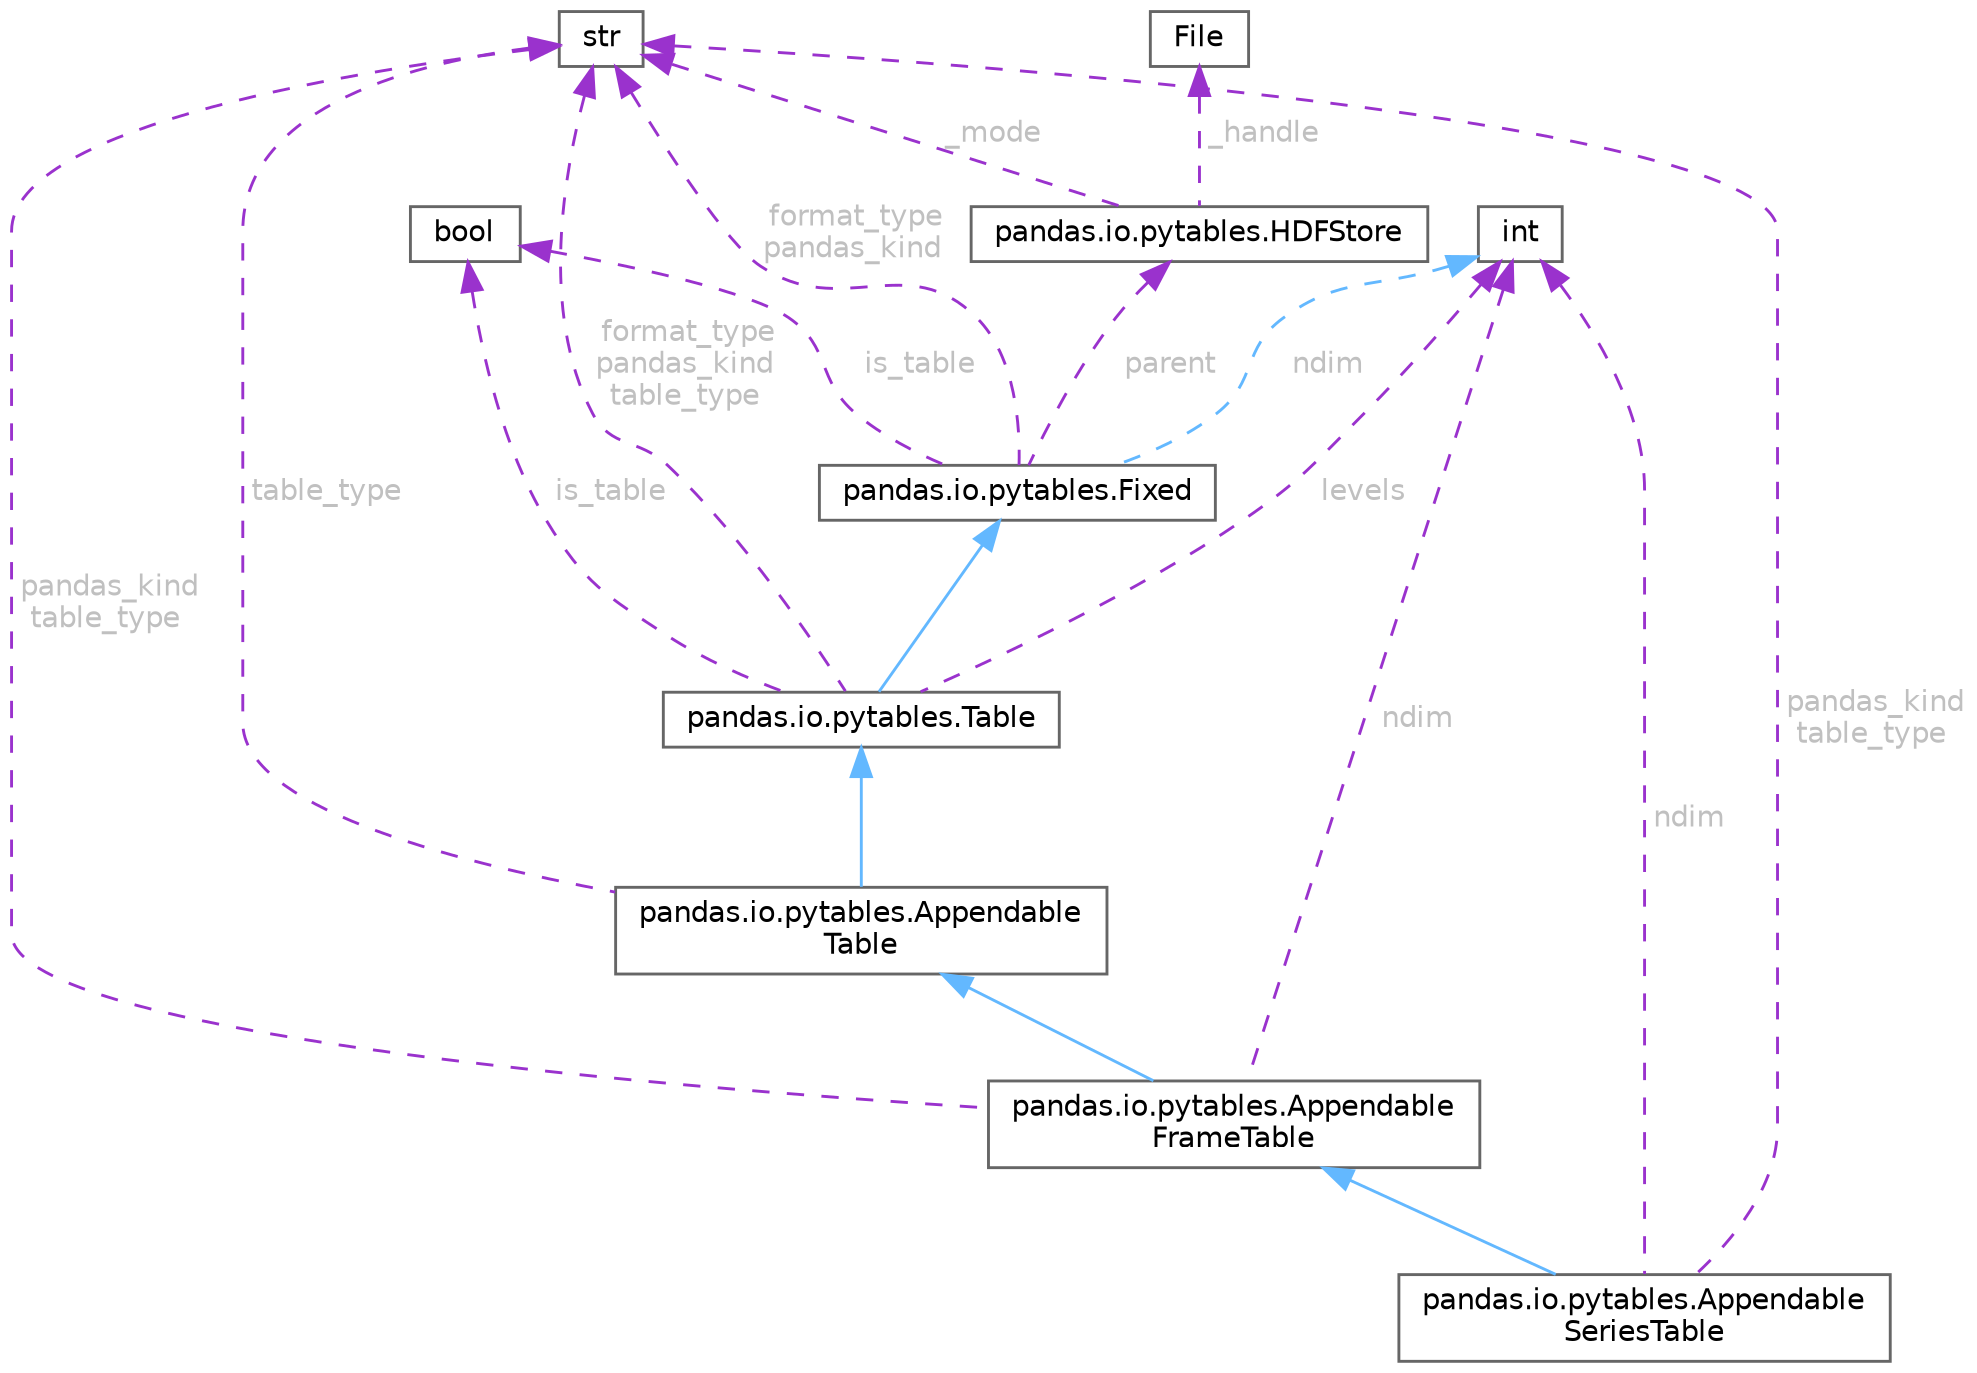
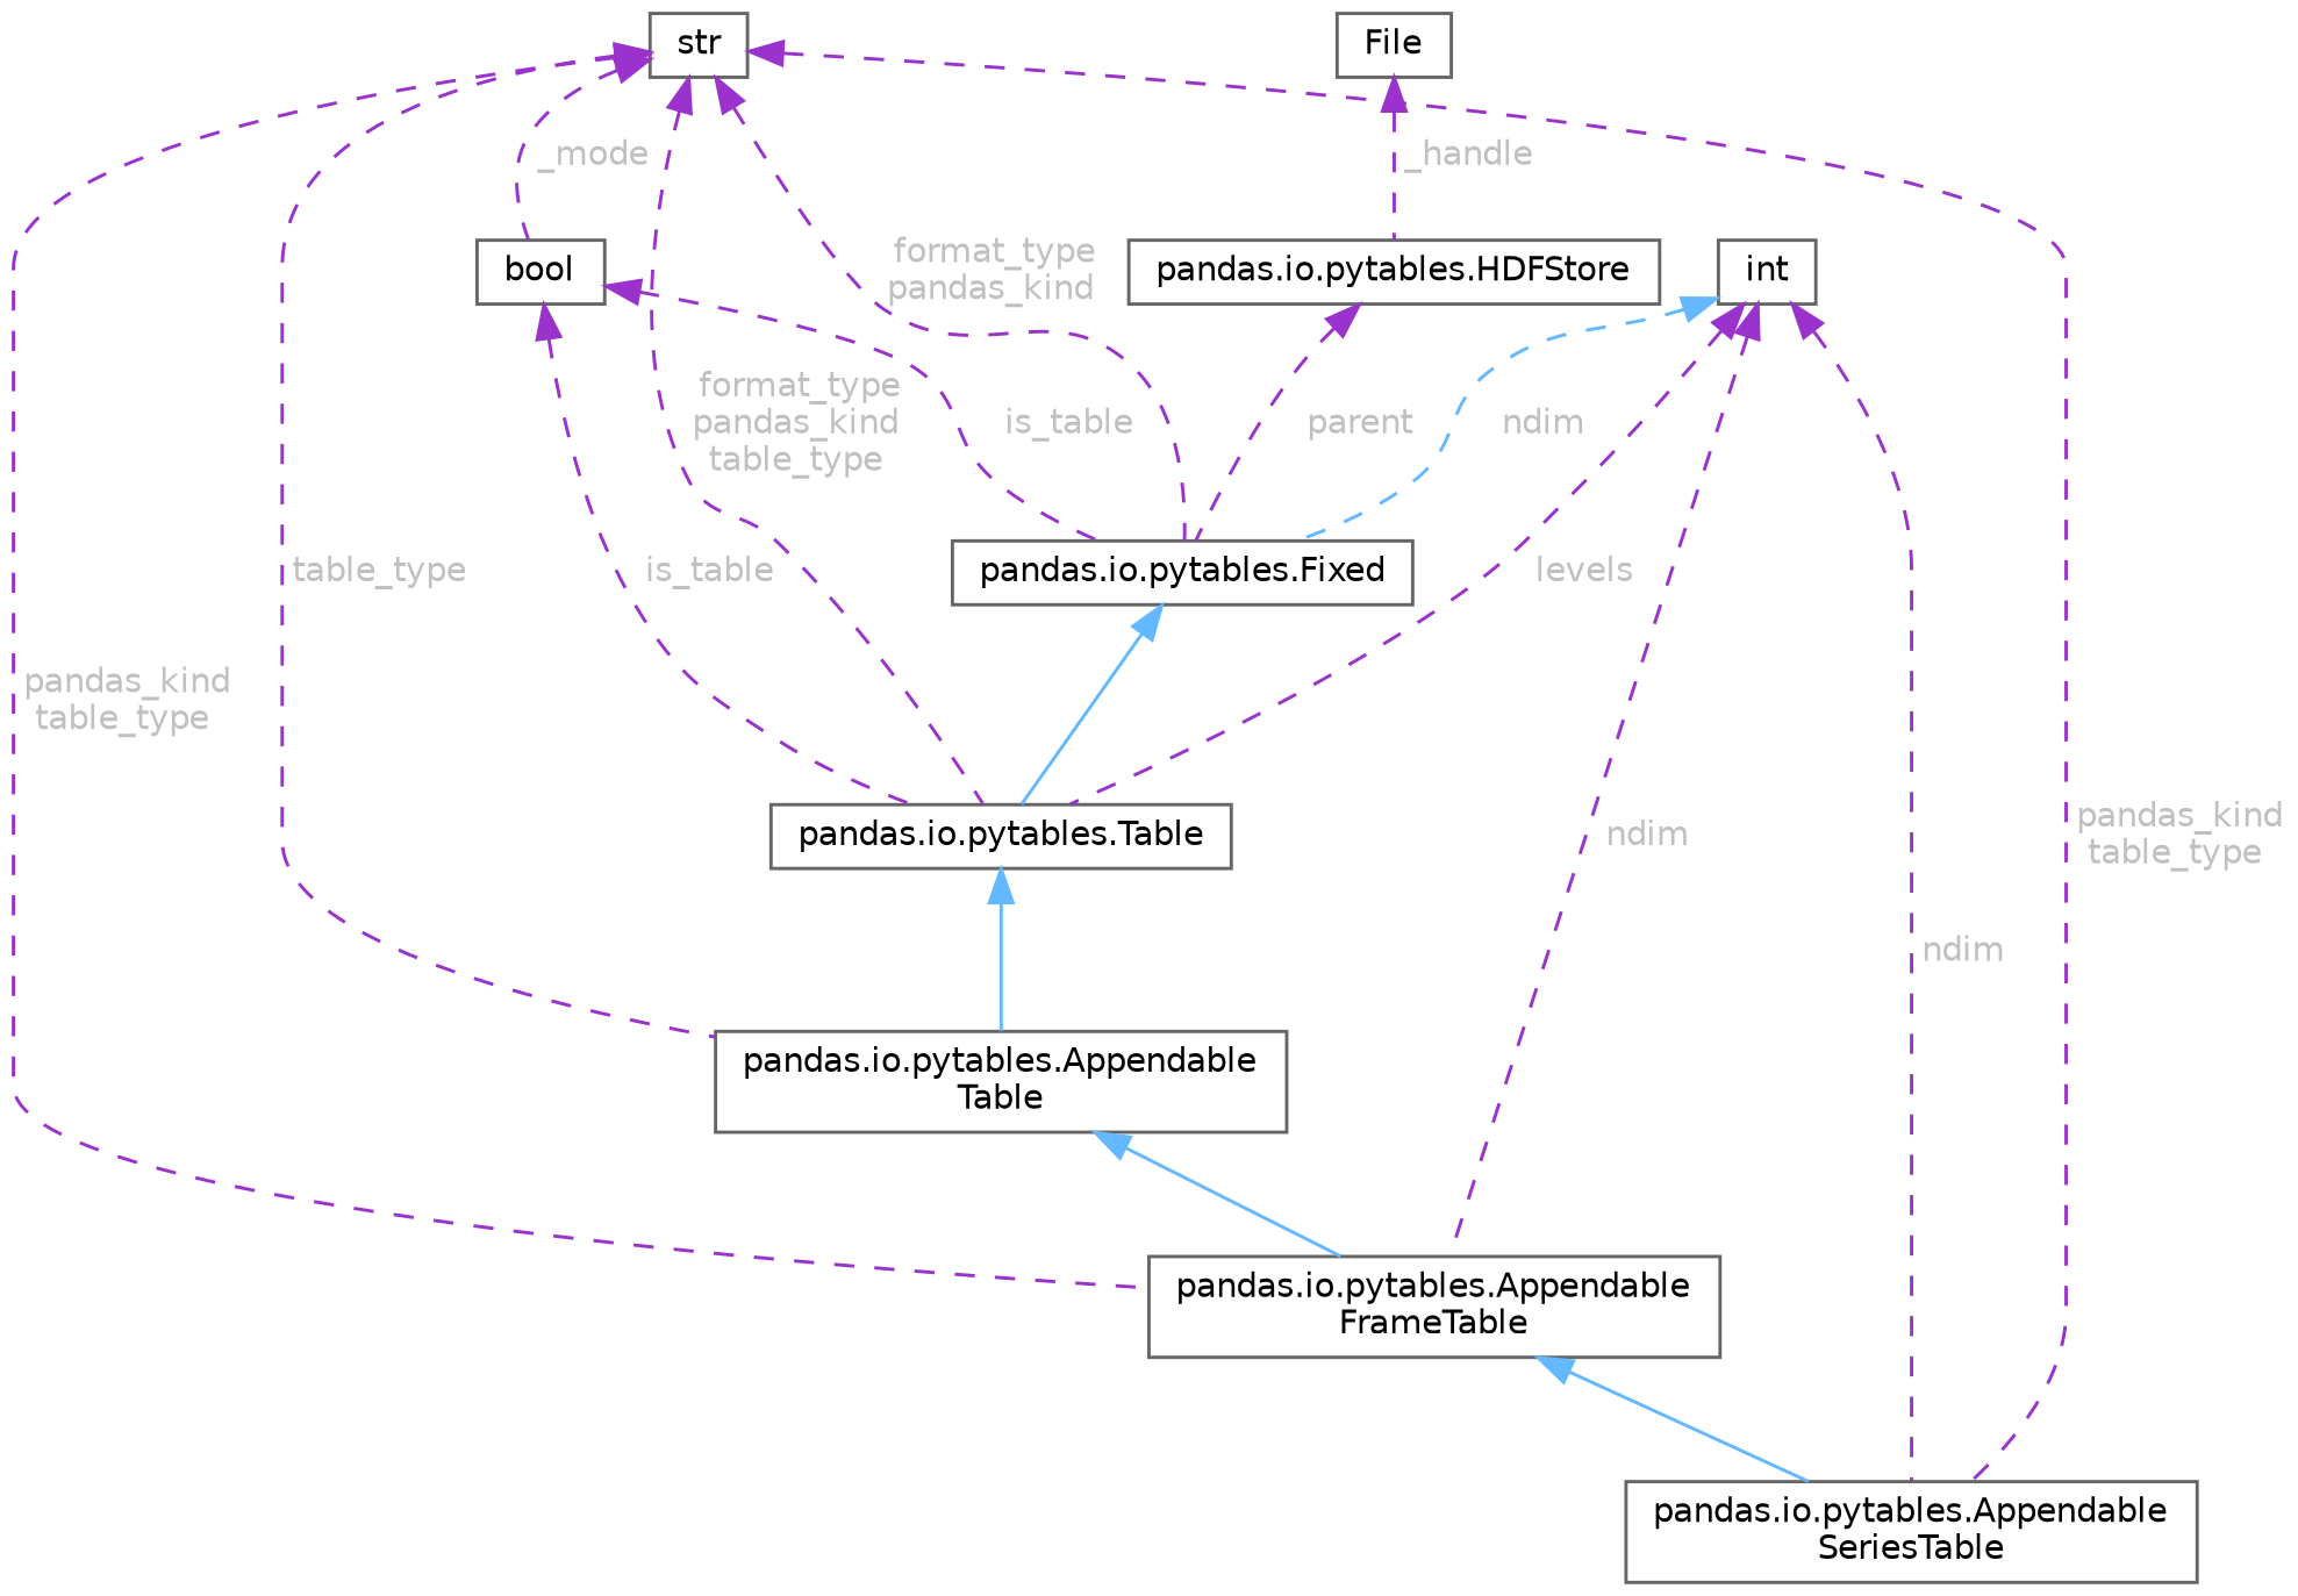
  digraph {
    node [color=gray40 fillcolor=white fontname=Helvetica fontsize=10 shape=box style=filled]
    edge [color=darkorchid3 dir=back fontname=Helvetica fontsize=10 labelfontname=Helvetica labelfontsize=10 style=dashed fontcolor=grey]
    n1 [height=0.2 label="pandas.io.pytables.Appendable\lSeriesTable" width=0.4]
    n2 [height=0.2 label="pandas.io.pytables.Appendable\lFrameTable" width=0.4]
    n3 [height=0.2 label="pandas.io.pytables.Appendable\lTable" width=0.4]
    n4 [height=0.2 label="pandas.io.pytables.Table" width=0.4]
    n5 [height=0.2 label="pandas.io.pytables.Fixed" width=0.4]
    n6 [height=0.2 label=str width=0.4]
    n7 [height=0.2 label="pandas.io.pytables.HDFStore" width=0.4]
    n8 [height=0.2 label=int width=0.4]
    n9 [height=0.2 label=File width=0.4]
    n10 [height=0.2 label=bool width=0.4]
    n2 -> n1 [color=steelblue1 style=solid fontcolor=""]
    n3 -> n2 [color=steelblue1 style=solid fontcolor=""]
    n4 -> n3 [color=steelblue1 style=solid fontcolor=""]
    n5 -> n4 [color=steelblue1 style=solid fontcolor=""]
    n6 -> n1 [label=" pandas_kind\ntable_type"]
    n6 -> n2 [label=" pandas_kind\ntable_type"]
    n6 -> n3 [label=" table_type"]
    n6 -> n4 [label=" format_type\npandas_kind\ntable_type"]
    n6 -> n5 [label=" format_type\npandas_kind"]
-   n6 -> n7 [label=" _mode"]
+   n6 -> n10 [label=" _mode"]
    n7 -> n5 [label=" parent"]
    n8 -> n1 [label=" ndim"]
    n8 -> n2 [label=" ndim"]
    n8 -> n4 [label=" levels"]
    n8 -> n5 [color=steelblue1 label=" ndim"]
    n9 -> n7 [label=" _handle"]
    n10 -> n4 [label=" is_table"]
    n10 -> n5 [label=" is_table"]
  }
